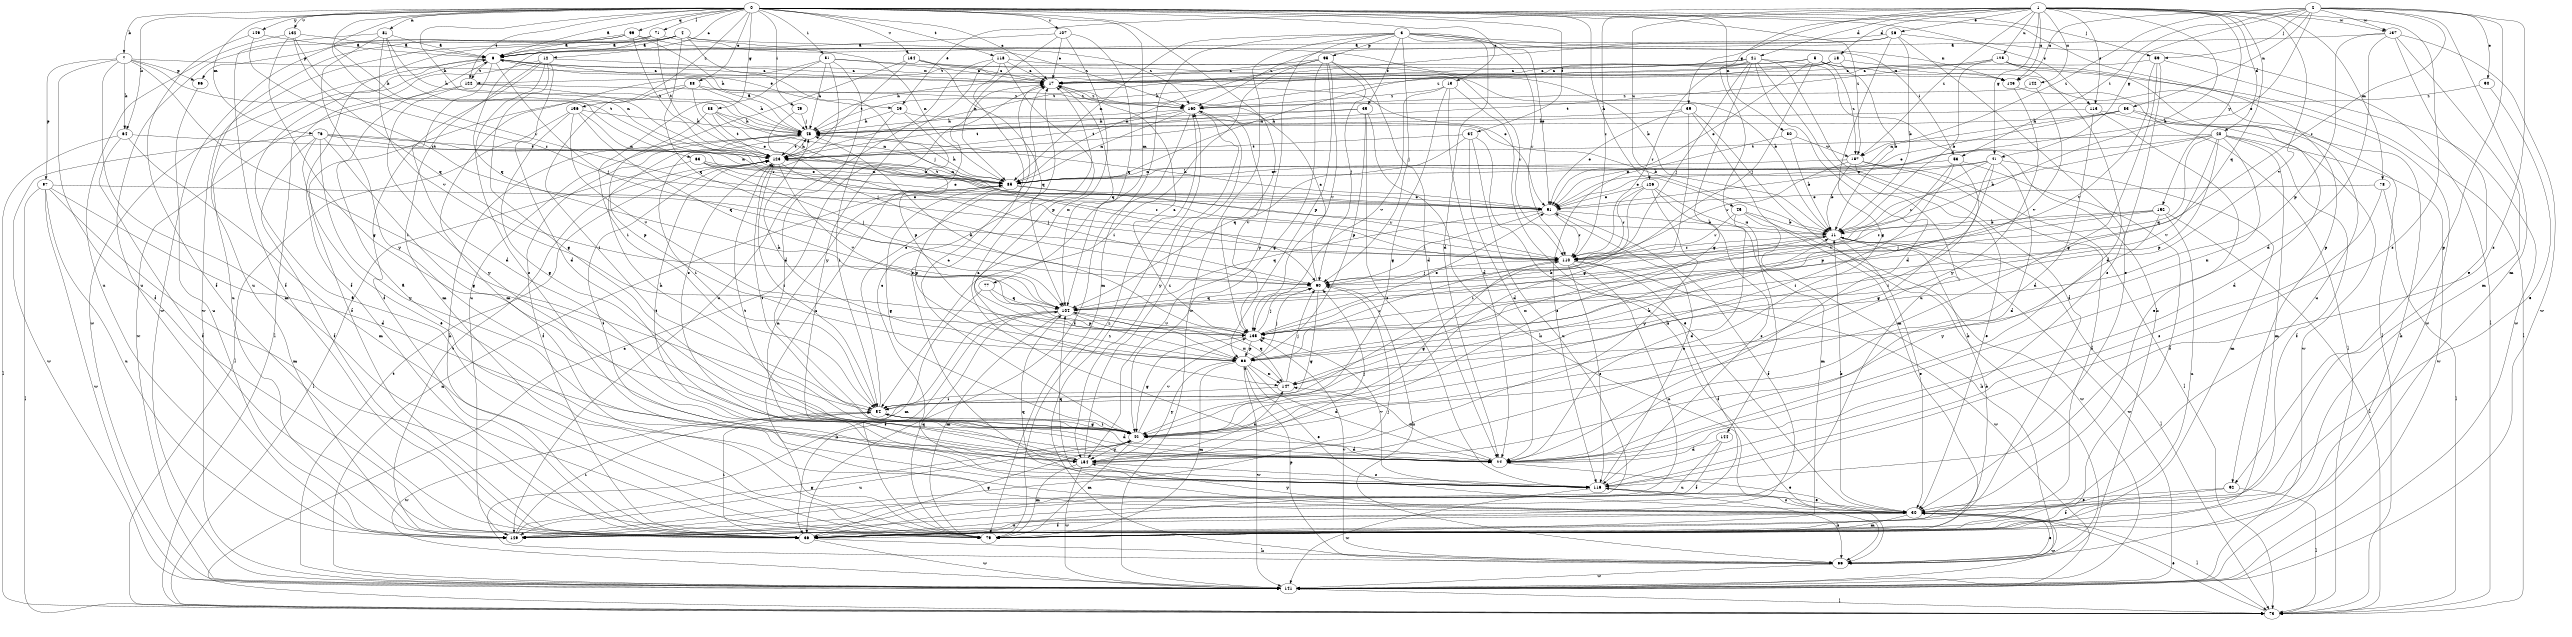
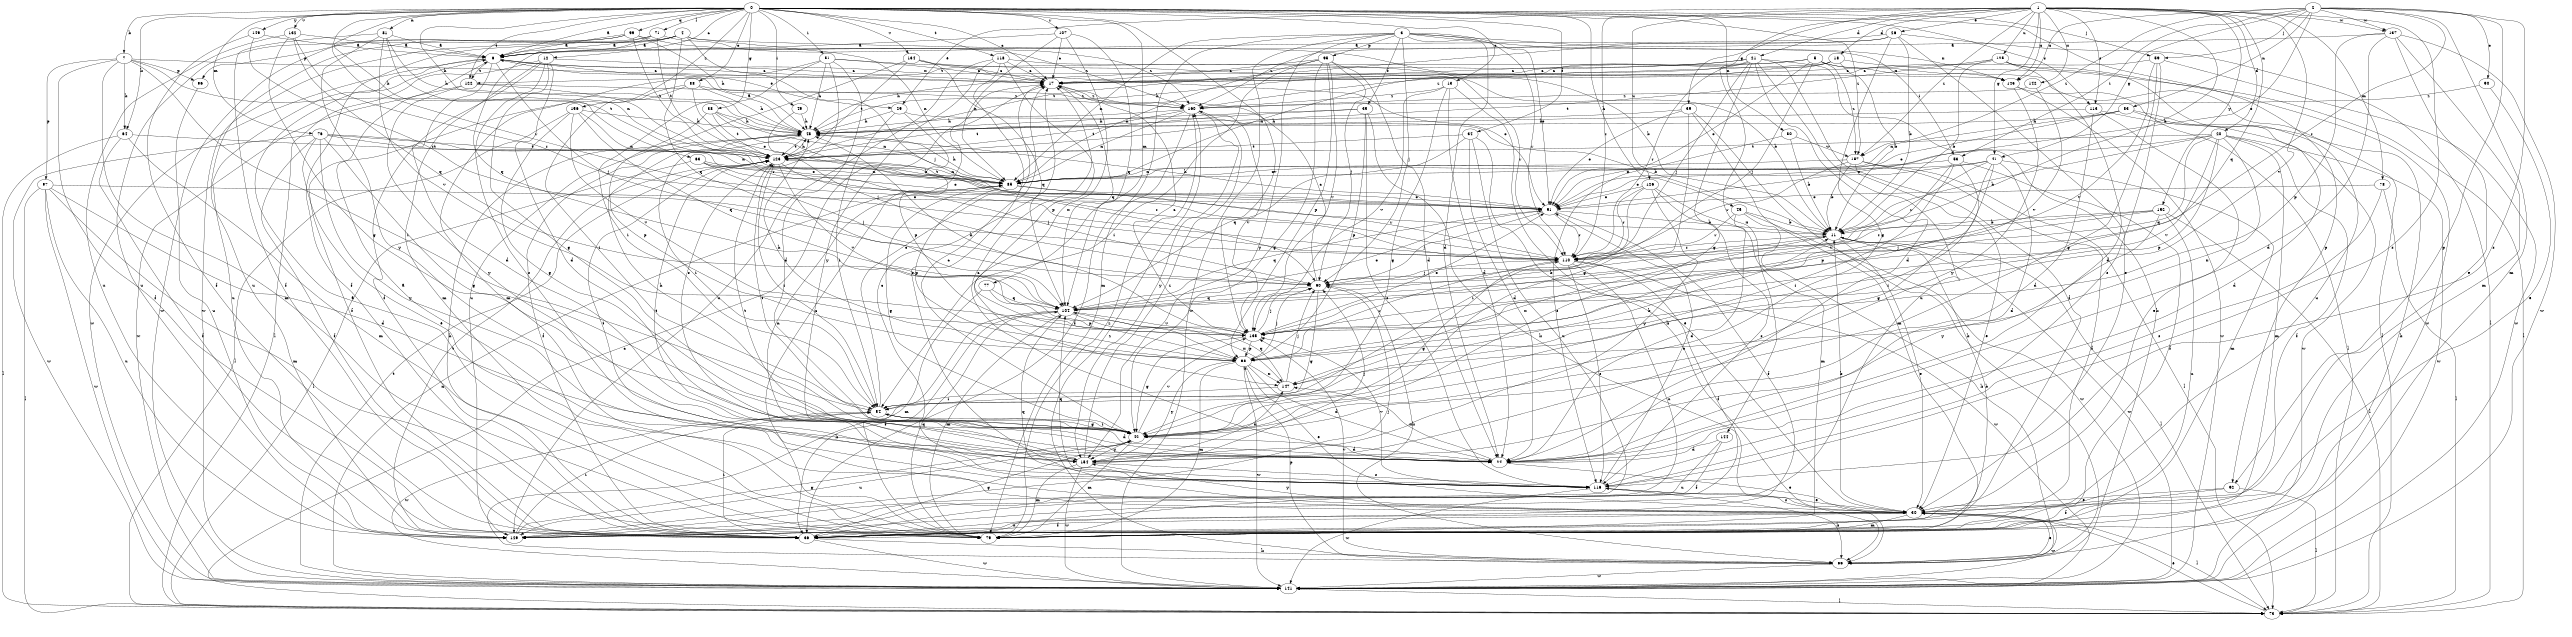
  strict digraph {
    0
    6
    7
    12
    13
    17
    34
    38
    45
    48
    49
    51
    59
    63
    64
    71
    76
    77
    80
    81
    88
    92
    99
    107
    110
    113
    118
    122
    132
    134
    135
    149
    156
    157
    29
    145
    24
    60
    141
    129
    79
    36
    96
    54
    97
    123
    116
    73
    42
    66
    160
    104
    30
    11
    85
    98
    91
    154
    147
    1
    18
    20
    21
    26
    39
    41
    78
    125
    126
    137
    142
    144
    152
    2
    53
    83
    90
    3
    35
    95
    4
    5
    0 -> 6 [label=a]
    0 -> 7 [label=b]
    0 -> 12 [label=c]
    0 -> 13 [label=c]
    0 -> 17 [label=c]
    0 -> 34 [label=f]
    0 -> 38 [label=g]
    0 -> 45 [label=h]
    0 -> 48 [label=h]
    0 -> 49 [label=i]
    0 -> 51 [label=i]
    0 -> 59 [label=j]
    0 -> 63 [label=k]
    0 -> 64 [label=k]
    0 -> 71 [label=l]
    0 -> 76 [label=m]
    0 -> 77 [label=m]
    0 -> 80 [label=n]
    0 -> 81 [label=n]
    0 -> 88 [label=o]
    0 -> 92 [label=p]
    0 -> 99 [label=q]
    0 -> 107 [label=r]
    0 -> 110 [label=r]
    0 -> 113 [label=s]
    0 -> 118 [label=t]
    0 -> 122 [label=t]
    0 -> 132 [label=v]
    0 -> 134 [label=v]
    0 -> 135 [label=v]
    0 -> 149 [label=y]
    0 -> 156 [label=z]
    0 -> 157 [label=z]
    6 -> 17 [label=c]
    6 -> 122 [label=t]
    6 -> 29 [label=e]
    6 -> 145 [label=x]
    6 -> 24 [label=d]
    6 -> 60 [label=j]
    6 -> 141 [label=w]
    6 -> 129 [label=u]
    7 -> 17 [label=c]
    7 -> 64 [label=k]
    7 -> 79 [label=m]
    7 -> 36 [label=f]
    7 -> 96 [label=p]
    7 -> 54 [label=i]
    7 -> 97 [label=p]
    7 -> 123 [label=t]
    12 -> 17 [label=c]
    12 -> 24 [label=d]
    12 -> 79 [label=m]
    12 -> 36 [label=f]
    12 -> 116 [label=s]
    12 -> 73 [label=l]
    12 -> 42 [label=g]
    13 -> 135 [label=v]
    13 -> 24 [label=d]
    13 -> 42 [label=g]
    13 -> 66 [label=k]
    13 -> 160 [label=z]
    17 -> 160 [label=z]
    17 -> 104 [label=q]
    34 -> 24 [label=d]
    34 -> 129 [label=u]
    34 -> 123 [label=t]
    34 -> 104 [label=q]
    34 -> 30 [label=e]
    38 -> 48 [label=h]
    38 -> 123 [label=t]
    38 -> 11 [label=b]
    38 -> 85 [label=n]
    38 -> 98 [label=p]
    45 -> 110 [label=r]
    45 -> 24 [label=d]
    45 -> 141 [label=w]
    45 -> 66 [label=k]
    45 -> 11 [label=b]
    48 -> 6 [label=a]
    48 -> 36 [label=f]
    48 -> 54 [label=i]
    48 -> 123 [label=t]
-   49 -> 48 [label=j]
+   49 -> 48 [label=h]
    49 -> 60 [label=j]
    51 -> 17 [label=c]
    51 -> 48 [label=h]
    51 -> 24 [label=d]
    51 -> 79 [label=m]
    51 -> 54 [label=i]
    51 -> 116 [label=s]
    51 -> 91 [label=o]
    59 -> 17 [label=c]
    59 -> 135 [label=v]
    59 -> 141 [label=w]
    59 -> 116 [label=s]
    59 -> 42 [label=g]
    63 -> 110 [label=r]
    63 -> 60 [label=j]
    63 -> 73 [label=l]
    63 -> 85 [label=n]
    63 -> 91 [label=o]
    64 -> 79 [label=m]
    64 -> 36 [label=f]
    64 -> 123 [label=t]
    64 -> 73 [label=l]
    71 -> 6 [label=a]
    71 -> 129 [label=u]
    71 -> 123 [label=t]
    71 -> 160 [label=z]
    71 -> 104 [label=q]
    76 -> 141 [label=w]
    76 -> 36 [label=f]
    76 -> 123 [label=t]
    76 -> 42 [label=g]
    76 -> 30 [label=e]
    76 -> 85 [label=n]
    76 -> 91 [label=o]
    76 -> 154 [label=y]
    77 -> 79 [label=m]
    77 -> 104 [label=q]
    77 -> 98 [label=p]
    80 -> 157 [label=w]
    80 -> 116 [label=s]
    80 -> 11 [label=b]
    81 -> 6 [label=a]
    81 -> 48 [label=h]
    81 -> 135 [label=v]
    81 -> 36 [label=f]
    81 -> 85 [label=n]
    81 -> 154 [label=y]
    88 -> 48 [label=h]
    88 -> 36 [label=f]
    88 -> 54 [label=i]
    88 -> 160 [label=z]
    88 -> 91 [label=o]
    92 -> 36 [label=f]
    92 -> 73 [label=l]
    92 -> 30 [label=e]
    99 -> 6 [label=a]
    99 -> 48 [label=h]
    99 -> 141 [label=w]
    99 -> 129 [label=u]
    99 -> 123 [label=t]
    99 -> 160 [label=z]
    107 -> 6 [label=a]
    107 -> 17 [label=c]
    107 -> 104 [label=q]
    107 -> 85 [label=n]
    107 -> 147 [label=x]
    110 -> 60 [label=j]
    110 -> 141 [label=w]
    110 -> 129 [label=u]
    110 -> 36 [label=f]
    110 -> 116 [label=s]
    110 -> 42 [label=g]
    113 -> 48 [label=h]
    113 -> 24 [label=d]
    113 -> 141 [label=w]
    113 -> 30 [label=e]
    118 -> 17 [label=c]
    118 -> 110 [label=r]
    118 -> 129 [label=u]
    118 -> 116 [label=s]
    118 -> 98 [label=p]
    118 -> 154 [label=y]
    122 -> 110 [label=r]
    122 -> 141 [label=w]
    122 -> 160 [label=z]
    122 -> 154 [label=y]
    132 -> 6 [label=a]
    132 -> 110 [label=r]
    132 -> 129 [label=u]
    132 -> 42 [label=g]
    132 -> 104 [label=q]
    134 -> 17 [label=c]
    134 -> 129 [label=u]
    134 -> 123 [label=t]
    134 -> 104 [label=q]
    134 -> 11 [label=b]
    135 -> 17 [label=c]
    135 -> 48 [label=h]
    135 -> 60 [label=j]
    135 -> 42 [label=g]
    135 -> 98 [label=p]
    135 -> 91 [label=o]
    149 -> 6 [label=a]
    149 -> 110 [label=r]
    149 -> 36 [label=f]
    156 -> 48 [label=h]
    156 -> 135 [label=v]
    156 -> 73 [label=l]
    156 -> 42 [label=g]
    156 -> 104 [label=q]
    156 -> 85 [label=n]
    157 -> 110 [label=r]
    157 -> 36 [label=f]
    157 -> 73 [label=l]
    157 -> 30 [label=e]
    157 -> 11 [label=b]
    157 -> 85 [label=n]
    29 -> 48 [label=h]
    29 -> 54 [label=i]
    29 -> 11 [label=b]
    29 -> 98 [label=p]
+   145 -> 141 [label=w]
    145 -> 73 [label=l]
    145 -> 154 [label=y]
    24 -> 17 [label=c]
    24 -> 123 [label=t]
    24 -> 30 [label=e]
    24 -> 147 [label=x]
    60 -> 17 [label=c]
    60 -> 42 [label=g]
    60 -> 66 [label=k]
    60 -> 104 [label=q]
    141 -> 123 [label=t]
    141 -> 73 [label=l]
    141 -> 85 [label=n]
    129 -> 60 [label=j]
    129 -> 54 [label=i]
    129 -> 123 [label=t]
    129 -> 42 [label=g]
    79 -> 6 [label=a]
    79 -> 17 [label=c]
    79 -> 160 [label=z]
    79 -> 104 [label=q]
    36 -> 48 [label=h]
    36 -> 141 [label=w]
    36 -> 54 [label=i]
    36 -> 42 [label=g]
    36 -> 66 [label=k]
    36 -> 11 [label=b]
    96 -> 129 [label=u]
    54 -> 17 [label=c]
    54 -> 24 [label=d]
    54 -> 141 [label=w]
    54 -> 42 [label=g]
    97 -> 24 [label=d]
    97 -> 141 [label=w]
    97 -> 129 [label=u]
    97 -> 79 [label=m]
    97 -> 73 [label=l]
    97 -> 91 [label=o]
    123 -> 48 [label=h]
    123 -> 135 [label=v]
    123 -> 60 [label=j]
    123 -> 54 [label=i]
    123 -> 85 [label=n]
    116 -> 17 [label=c]
    116 -> 135 [label=v]
    116 -> 141 [label=w]
    116 -> 123 [label=t]
    116 -> 66 [label=k]
    116 -> 104 [label=q]
    116 -> 30 [label=e]
    116 -> 91 [label=o]
    73 -> 17 [label=c]
    73 -> 30 [label=e]
    42 -> 17 [label=c]
    42 -> 48 [label=h]
    42 -> 135 [label=v]
    42 -> 24 [label=d]
    42 -> 129 [label=u]
    42 -> 79 [label=m]
    42 -> 54 [label=i]
    42 -> 123 [label=t]
    42 -> 154 [label=y]
    66 -> 135 [label=v]
    66 -> 141 [label=w]
    66 -> 160 [label=z]
    66 -> 30 [label=e]
    66 -> 98 [label=p]
    160 -> 48 [label=h]
    160 -> 135 [label=v]
    160 -> 36 [label=f]
    160 -> 123 [label=t]
    160 -> 85 [label=n]
    160 -> 154 [label=y]
    104 -> 135 [label=v]
    104 -> 79 [label=m]
    104 -> 36 [label=f]
    104 -> 66 [label=k]
    104 -> 11 [label=b]
+   104 -> 91 [label=o]
    104 -> 147 [label=x]
    30 -> 6 [label=a]
    30 -> 141 [label=w]
    30 -> 129 [label=u]
    30 -> 79 [label=m]
    30 -> 36 [label=f]
    30 -> 116 [label=s]
    30 -> 73 [label=l]
    30 -> 104 [label=q]
    30 -> 11 [label=b]
    30 -> 154 [label=y]
    11 -> 110 [label=r]
    11 -> 141 [label=w]
    11 -> 73 [label=l]
    11 -> 30 [label=e]
    11 -> 147 [label=x]
    85 -> 48 [label=h]
    85 -> 110 [label=r]
    85 -> 123 [label=t]
    85 -> 42 [label=g]
    85 -> 98 [label=p]
    85 -> 91 [label=o]
    98 -> 48 [label=h]
    98 -> 110 [label=r]
    98 -> 24 [label=d]
    98 -> 60 [label=j]
    98 -> 141 [label=w]
    98 -> 79 [label=m]
    98 -> 30 [label=e]
    98 -> 154 [label=y]
    98 -> 147 [label=x]
    91 -> 48 [label=h]
    91 -> 110 [label=r]
    91 -> 60 [label=j]
    91 -> 36 [label=f]
    91 -> 104 [label=q]
    91 -> 11 [label=b]
    154 -> 60 [label=j]
    154 -> 141 [label=w]
    154 -> 79 [label=m]
    154 -> 123 [label=t]
    154 -> 116 [label=s]
    154 -> 160 [label=z]
    154 -> 85 [label=n]
    154 -> 147 [label=x]
    147 -> 60 [label=j]
    147 -> 54 [label=i]
    147 -> 104 [label=q]
    147 -> 11 [label=b]
    1 -> 110 [label=r]
    1 -> 113 [label=s]
    1 -> 135 [label=v]
    1 -> 157 [label=z]
    1 -> 29 [label=e]
    1 -> 145 [label=x]
    1 -> 116 [label=s]
    1 -> 104 [label=q]
    1 -> 11 [label=b]
    1 -> 18 [label=d]
    1 -> 20 [label=d]
    1 -> 21 [label=d]
    1 -> 26 [label=e]
    1 -> 39 [label=g]
    1 -> 41 [label=g]
    1 -> 78 [label=m]
    1 -> 125 [label=u]
    1 -> 126 [label=u]
    1 -> 137 [label=w]
    1 -> 142 [label=x]
    1 -> 144 [label=x]
    1 -> 152 [label=y]
    18 -> 17 [label=c]
    18 -> 48 [label=h]
    18 -> 73 [label=l]
    18 -> 160 [label=z]
    18 -> 11 [label=b]
    20 -> 135 [label=v]
    20 -> 141 [label=w]
    20 -> 79 [label=m]
    20 -> 36 [label=f]
    20 -> 123 [label=t]
    20 -> 104 [label=q]
    20 -> 11 [label=b]
    20 -> 98 [label=p]
    20 -> 91 [label=o]
    20 -> 147 [label=x]
    21 -> 17 [label=c]
    21 -> 48 [label=h]
    21 -> 110 [label=r]
    21 -> 24 [label=d]
    21 -> 60 [label=j]
    21 -> 129 [label=u]
    21 -> 36 [label=f]
    21 -> 42 [label=g]
    21 -> 66 [label=k]
    21 -> 85 [label=n]
    26 -> 6 [label=a]
    26 -> 123 [label=t]
    26 -> 73 [label=l]
    26 -> 42 [label=g]
    26 -> 160 [label=z]
    26 -> 30 [label=e]
    26 -> 11 [label=b]
    39 -> 48 [label=h]
    39 -> 79 [label=m]
    39 -> 42 [label=g]
    39 -> 66 [label=k]
    39 -> 91 [label=o]
    41 -> 110 [label=r]
    41 -> 24 [label=d]
    41 -> 79 [label=m]
    41 -> 54 [label=i]
    41 -> 85 [label=n]
    41 -> 98 [label=p]
    41 -> 91 [label=o]
    78 -> 116 [label=s]
    78 -> 73 [label=l]
    78 -> 91 [label=o]
    125 -> 17 [label=c]
    125 -> 24 [label=d]
    125 -> 141 [label=w]
    125 -> 129 [label=u]
    125 -> 123 [label=t]
    125 -> 11 [label=b]
    126 -> 110 [label=r]
    126 -> 79 [label=m]
    126 -> 54 [label=i]
    126 -> 116 [label=s]
    126 -> 91 [label=o]
    126 -> 154 [label=y]
    137 -> 6 [label=a]
    137 -> 24 [label=d]
    137 -> 141 [label=w]
    137 -> 79 [label=m]
    137 -> 30 [label=e]
    137 -> 98 [label=p]
    142 -> 135 [label=v]
    142 -> 160 [label=z]
    144 -> 24 [label=d]
    144 -> 129 [label=u]
    144 -> 36 [label=f]
    152 -> 110 [label=r]
    152 -> 60 [label=j]
    152 -> 129 [label=u]
    152 -> 73 [label=l]
    152 -> 11 [label=b]
    152 -> 154 [label=y]
    2 -> 59 [label=j]
    2 -> 92 [label=p]
    2 -> 110 [label=r]
    2 -> 157 [label=z]
    2 -> 145 [label=x]
    2 -> 79 [label=m]
    2 -> 116 [label=s]
    2 -> 91 [label=o]
    2 -> 41 [label=g]
    2 -> 137 [label=w]
    2 -> 53 [label=i]
    2 -> 83 [label=n]
    2 -> 90 [label=o]
    53 -> 135 [label=v]
    53 -> 36 [label=f]
    53 -> 54 [label=i]
    53 -> 42 [label=g]
    53 -> 85 [label=n]
    83 -> 48 [label=h]
    83 -> 24 [label=d]
    83 -> 66 [label=k]
    83 -> 85 [label=n]
    83 -> 91 [label=o]
    90 -> 160 [label=z]
    90 -> 30 [label=e]
    3 -> 110 [label=r]
    3 -> 145 [label=x]
    3 -> 24 [label=d]
    3 -> 60 [label=j]
    3 -> 141 [label=w]
    3 -> 79 [label=m]
    3 -> 85 [label=n]
    3 -> 91 [label=o]
    3 -> 154 [label=y]
    3 -> 53 [label=i]
    3 -> 35 [label=f]
    3 -> 95 [label=p]
    35 -> 48 [label=h]
    35 -> 123 [label=t]
    35 -> 116 [label=s]
    35 -> 66 [label=k]
    35 -> 98 [label=p]
    95 -> 17 [label=c]
    95 -> 135 [label=v]
    95 -> 24 [label=d]
    95 -> 60 [label=j]
    95 -> 54 [label=i]
    95 -> 42 [label=g]
    95 -> 85 [label=n]
    95 -> 98 [label=p]
    4 -> 6 [label=a]
    4 -> 60 [label=j]
    4 -> 141 [label=w]
    4 -> 36 [label=f]
    4 -> 96 [label=p]
    4 -> 104 [label=q]
    4 -> 11 [label=b]
    4 -> 85 [label=n]
    5 -> 17 [label=c]
    5 -> 122 [label=t]
    5 -> 157 [label=z]
    5 -> 145 [label=x]
    5 -> 60 [label=j]
    5 -> 73 [label=l]
    5 -> 91 [label=o]
  }
